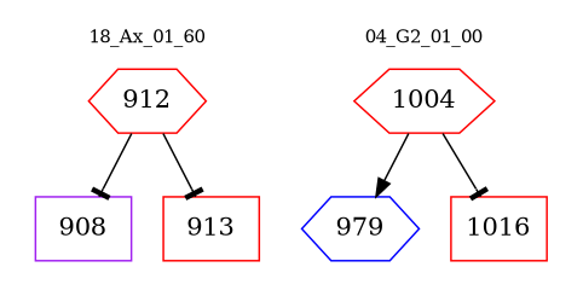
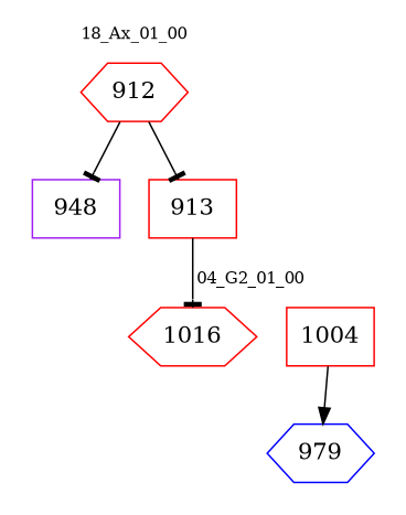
  digraph {
    node [color=red shape=hexagon]
    edge [arrowhead=tee color=black]
    n1 [label=912]
-   n2 [color=purple label=908 shape=box]
+   n2 [color=purple label=948 shape=box]
    n3 [label=913 shape=box]
-   n4 [label=1004]
+   n4 [label=1004 shape=box]
    n5 [color=blue label=979]
-   n6 [label=1016 shape=box]
+   n6 [label=1016]
    subgraph cluster_1 {
      color=white
      fontsize=10
-     label="18_Ax_01_60"
+     label="18_Ax_01_00"
      n1
      n2
      n3
    }
    subgraph cluster_2 {
      color=white
      fontsize=10
      label="04_G2_01_00"
      n4
      n5
      n6
    }
    n1 -> n2
    n1 -> n3
    n4 -> n5 [arrowhead=normal]
-   n4 -> n6
+   n3 -> n6
  }
